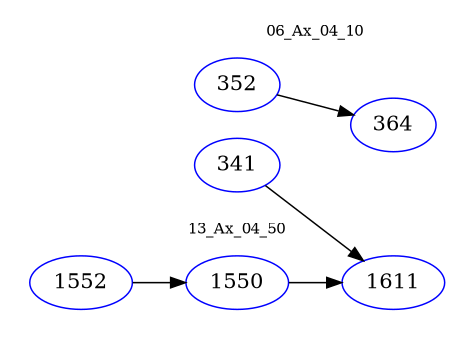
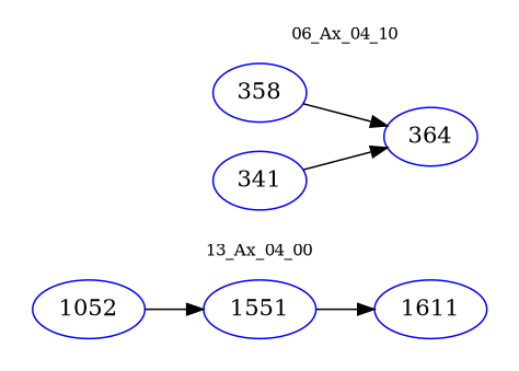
  digraph {
    rankdir=LR
    node [color=blue]
    edge [color=black]
-   n1 [label=352]
+   n1 [label=358]
    n2 [label=341]
    n3 [label=364]
-   n4 [label=1552]
-   n5 [label=1550]
+   n4 [label=1052]
+   n5 [label=1551]
    n6 [label=1611]
    subgraph cluster_1 {
      color=white
      fontsize=10
      label="06_Ax_04_10"
      n1
      n2
      n3
    }
    subgraph cluster_2 {
      color=white
      fontsize=10
-     label="13_Ax_04_50"
+     label="13_Ax_04_00"
      n4
      n5
      n6
    }
    n1 -> n3
-   n2 -> n6
+   n2 -> n3
    n4 -> n5
    n5 -> n6
  }
